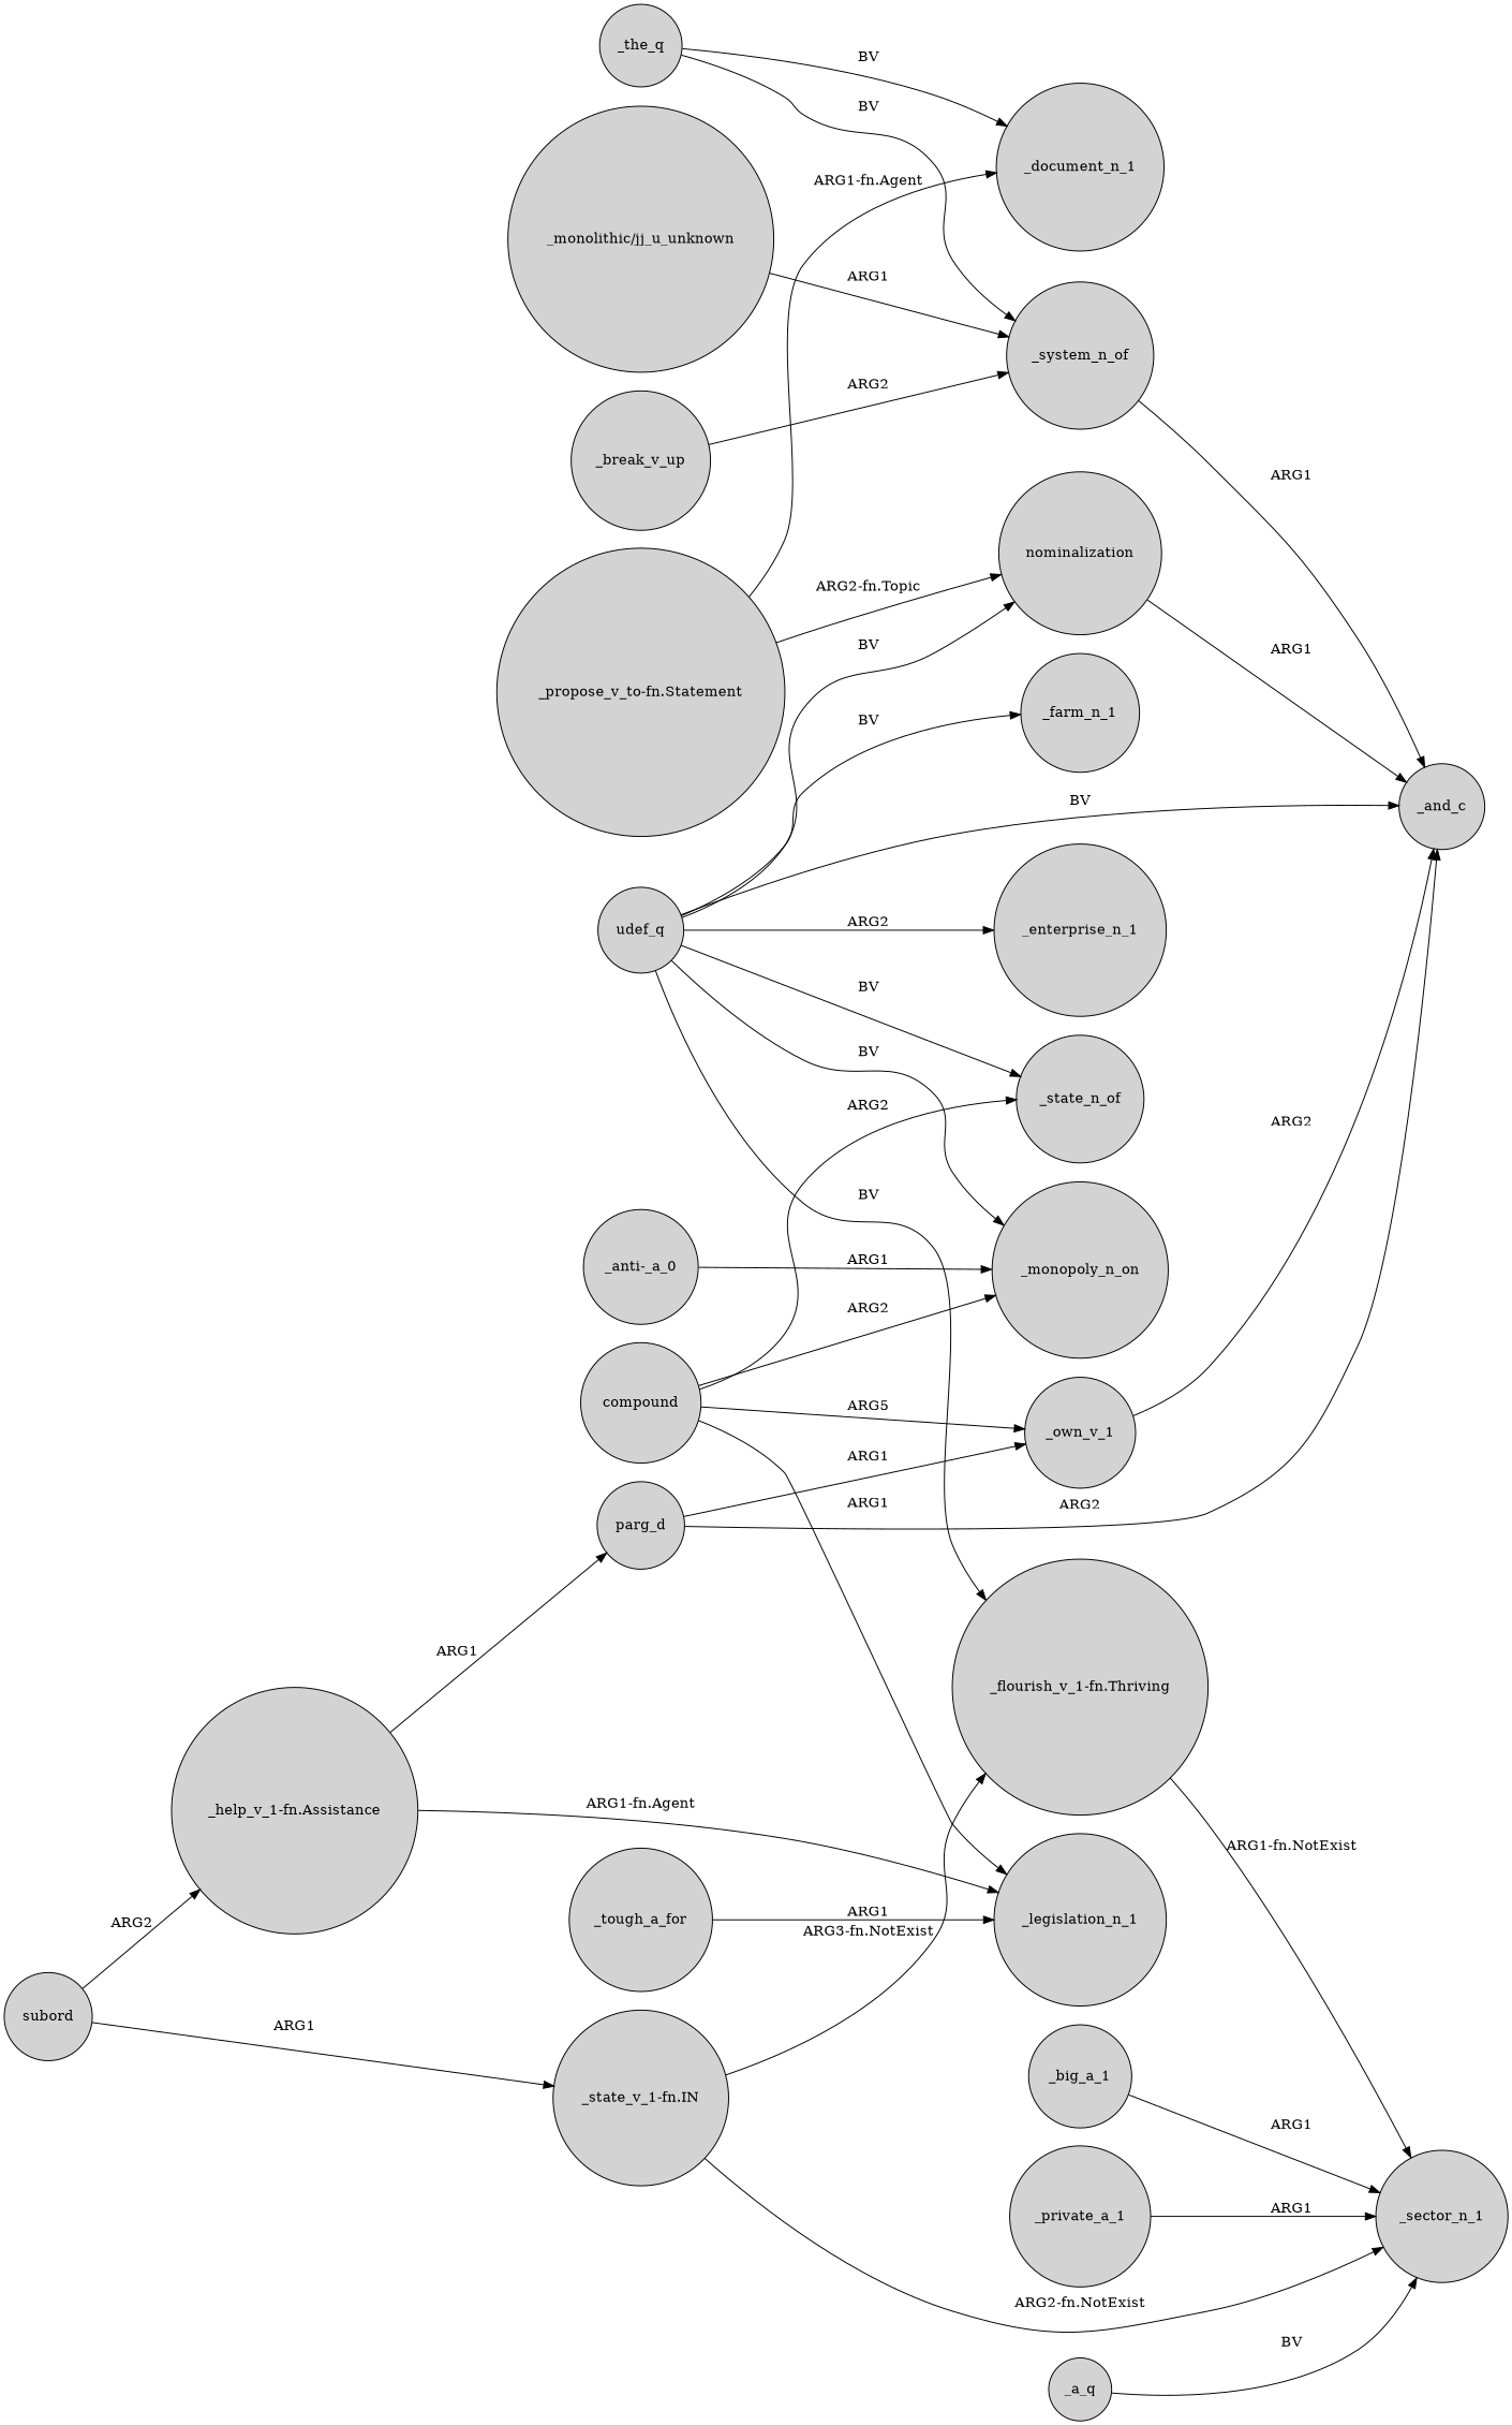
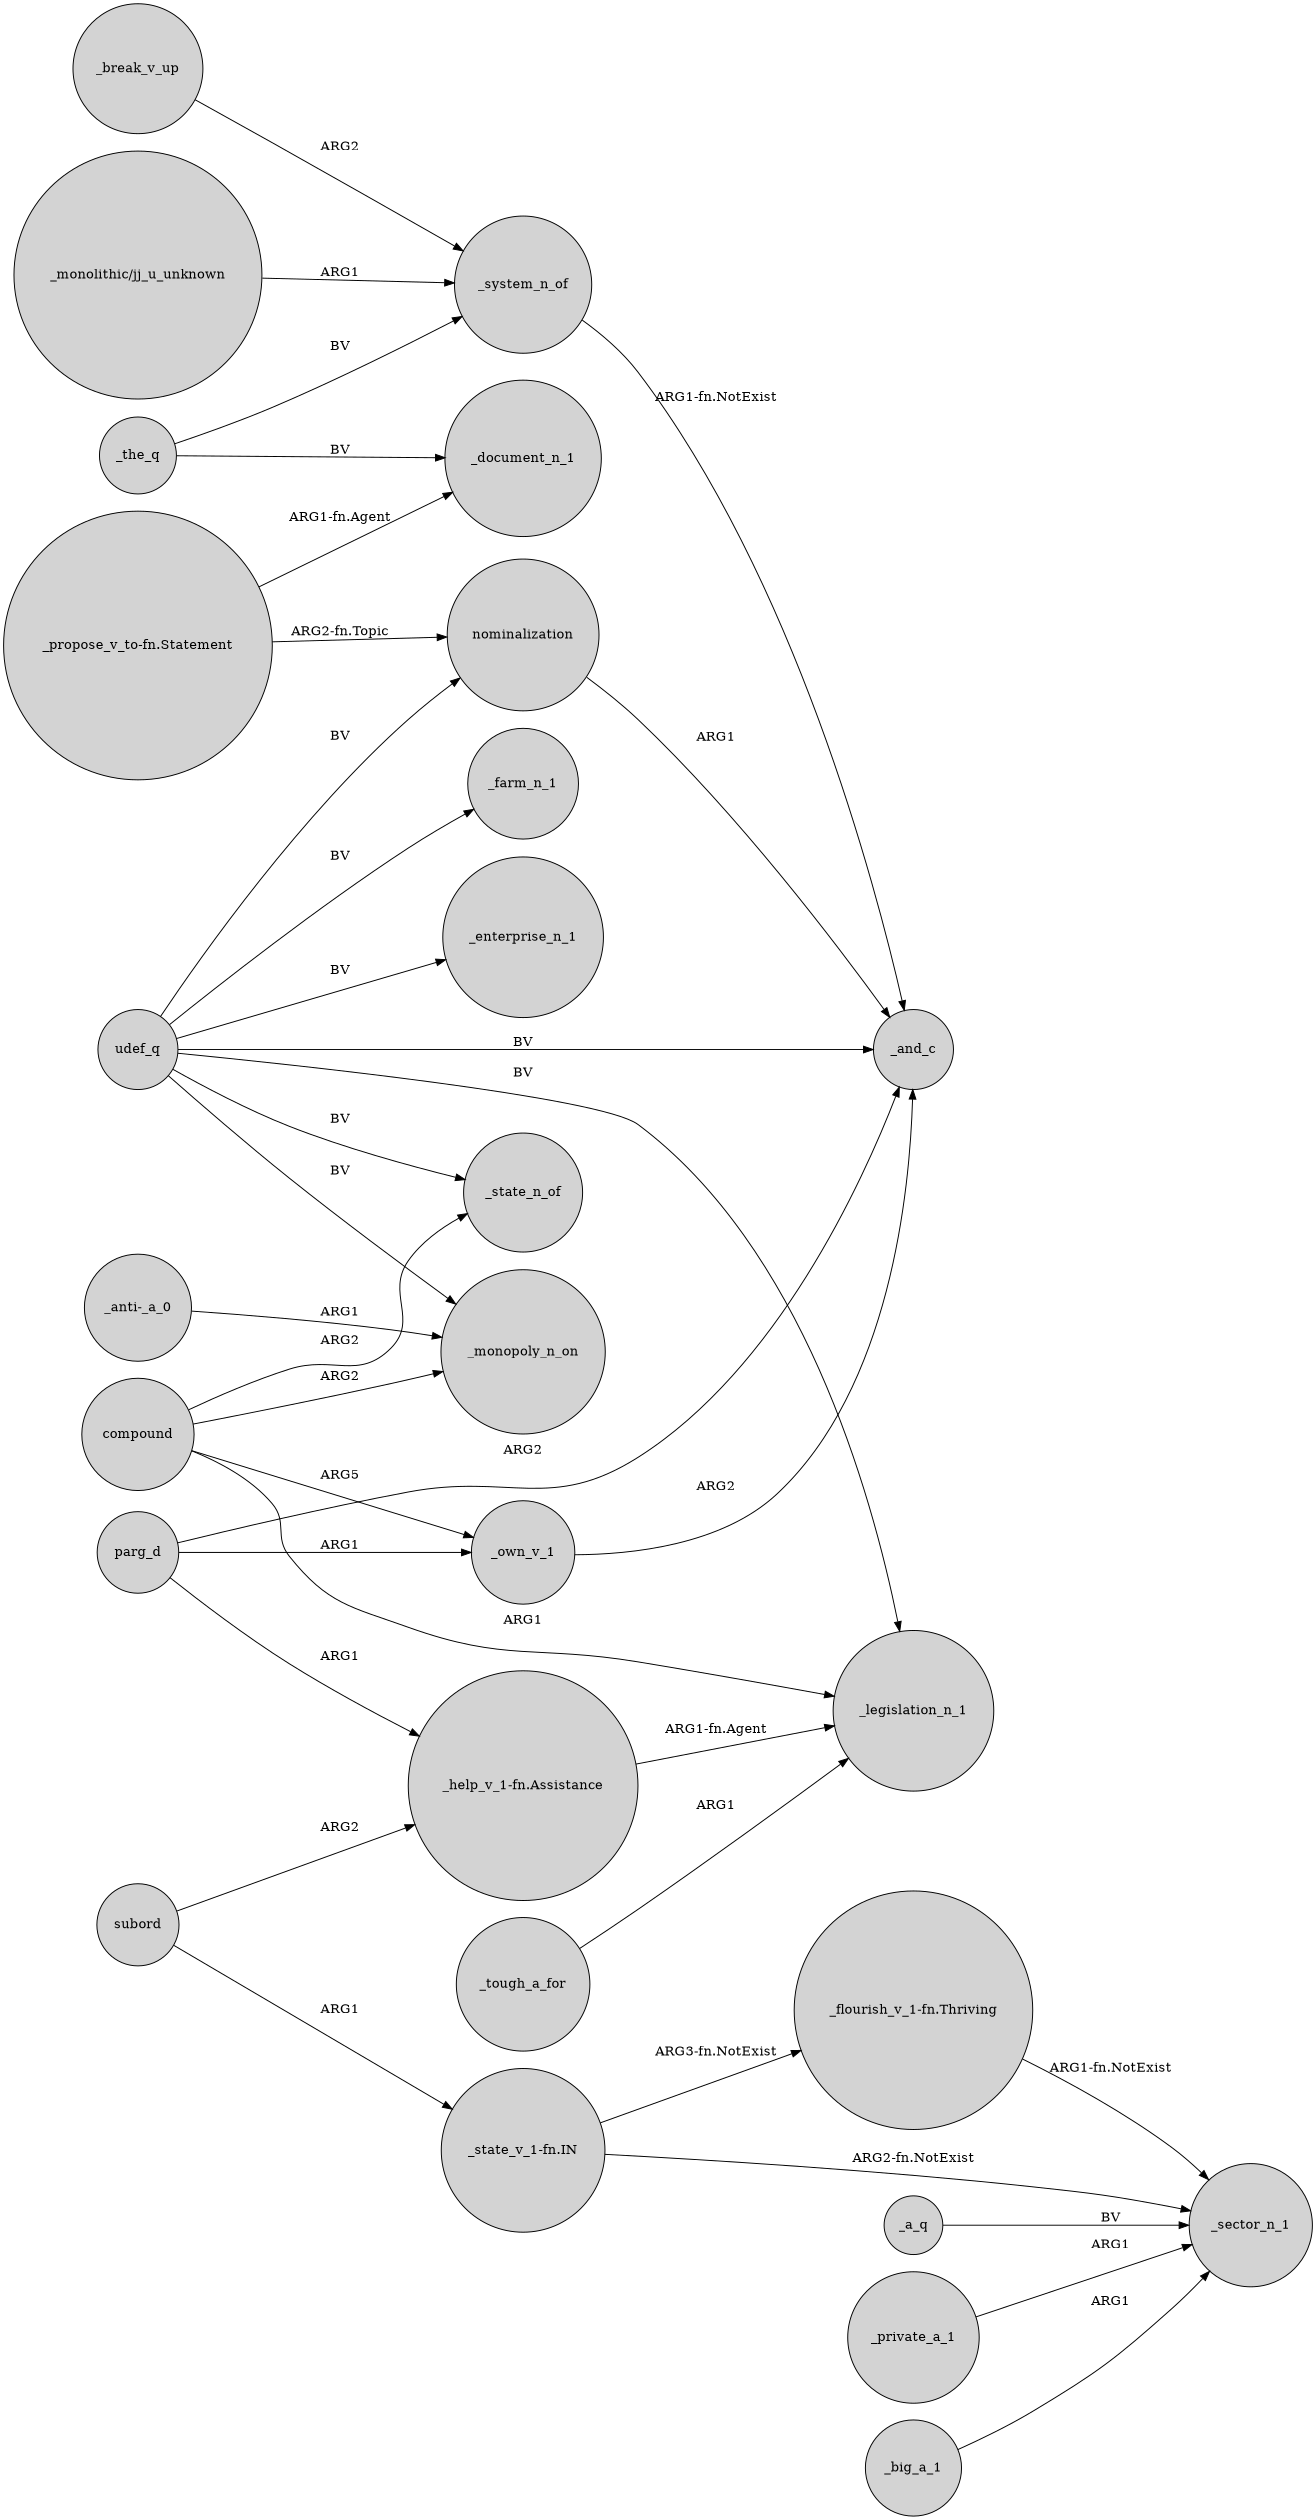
  digraph {
    rankdir=LR
    node [shape=circle style=filled]
    _the_q
    _document_n_1
    _system_n_of
    _and_c
    udef_q
    _enterprise_n_1
    nominalization
    _state_n_of
    _monopoly_n_on
    _legislation_n_1
    _farm_n_1
    _a_q
    _sector_n_1
    subord
    "_help_v_1-fn.Assistance"
    n16 [label="_state_v_1-fn.IN"]
    "_flourish_v_1-fn.Thriving"
    parg_d
    _own_v_1
    "_monolithic/jj_u_unknown"
    compound
    n22 [label="_anti-_a_0"]
    _break_v_up
    "_propose_v_to-fn.Statement"
    _private_a_1
    _big_a_1
    _tough_a_for
    _the_q -> _document_n_1 [label=BV]
    _the_q -> _system_n_of [label=BV]
-   _system_n_of -> _and_c [label=ARG1]
+   _system_n_of -> _and_c [label="ARG1-fn.NotExist"]
    udef_q -> _and_c [label=BV]
-   udef_q -> _enterprise_n_1 [label=ARG2]
+   udef_q -> _enterprise_n_1 [label=BV]
    udef_q -> nominalization [label=BV]
    udef_q -> _state_n_of [label=BV]
    udef_q -> _monopoly_n_on [label=BV]
-   udef_q -> "_flourish_v_1-fn.Thriving" [label=BV]
+   udef_q -> _legislation_n_1 [label=BV]
    udef_q -> _farm_n_1 [label=BV]
    nominalization -> _and_c [label=ARG1]
    _a_q -> _sector_n_1 [label=BV]
    subord -> "_help_v_1-fn.Assistance" [label=ARG2]
    subord -> n16 [label=ARG1]
    "_help_v_1-fn.Assistance" -> _legislation_n_1 [label="ARG1-fn.Agent"]
    n16 -> _sector_n_1 [label="ARG2-fn.NotExist"]
    n16 -> "_flourish_v_1-fn.Thriving" [label="ARG3-fn.NotExist"]
    "_flourish_v_1-fn.Thriving" -> _sector_n_1 [label="ARG1-fn.NotExist"]
    parg_d -> _and_c [label=ARG2]
-   "_help_v_1-fn.Assistance" -> parg_d [label=ARG1]
+   parg_d -> "_help_v_1-fn.Assistance" [label=ARG1]
    parg_d -> _own_v_1 [label=ARG1]
    _own_v_1 -> _and_c [label=ARG2]
    "_monolithic/jj_u_unknown" -> _system_n_of [label=ARG1]
    compound -> _state_n_of [label=ARG2]
    compound -> _monopoly_n_on [label=ARG2]
    compound -> _legislation_n_1 [label=ARG1]
    compound -> _own_v_1 [label=ARG5]
    n22 -> _monopoly_n_on [label=ARG1]
    _break_v_up -> _system_n_of [label=ARG2]
    "_propose_v_to-fn.Statement" -> _document_n_1 [label="ARG1-fn.Agent"]
    "_propose_v_to-fn.Statement" -> nominalization [label="ARG2-fn.Topic"]
    _private_a_1 -> _sector_n_1 [label=ARG1]
    _big_a_1 -> _sector_n_1 [label=ARG1]
    _tough_a_for -> _legislation_n_1 [label=ARG1]
  }
